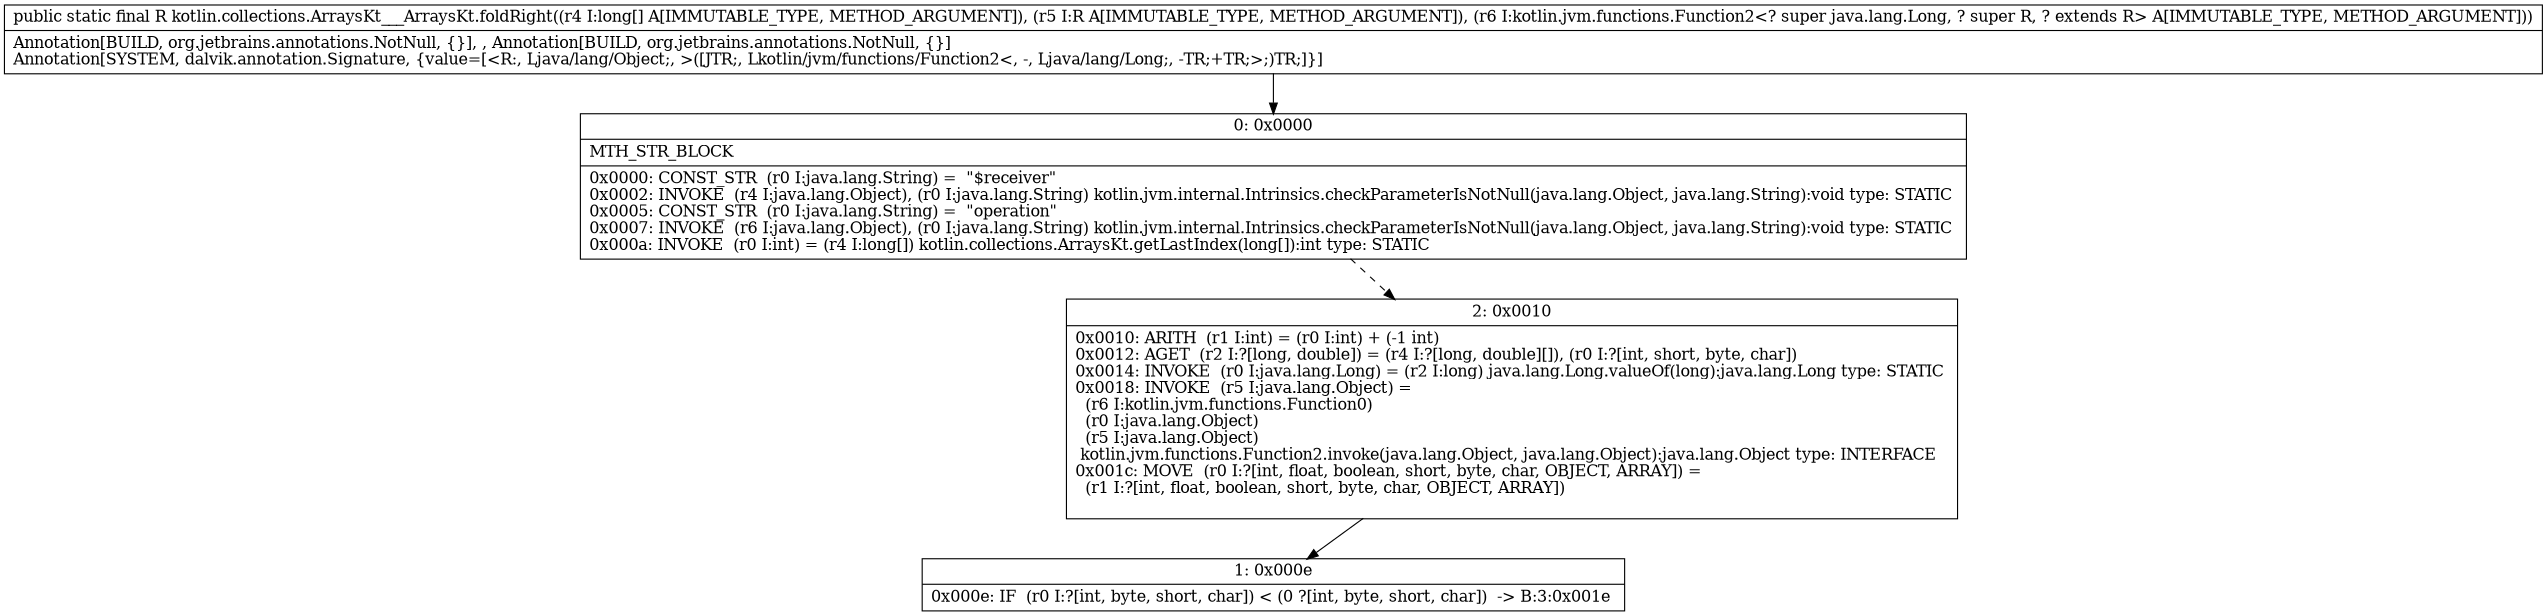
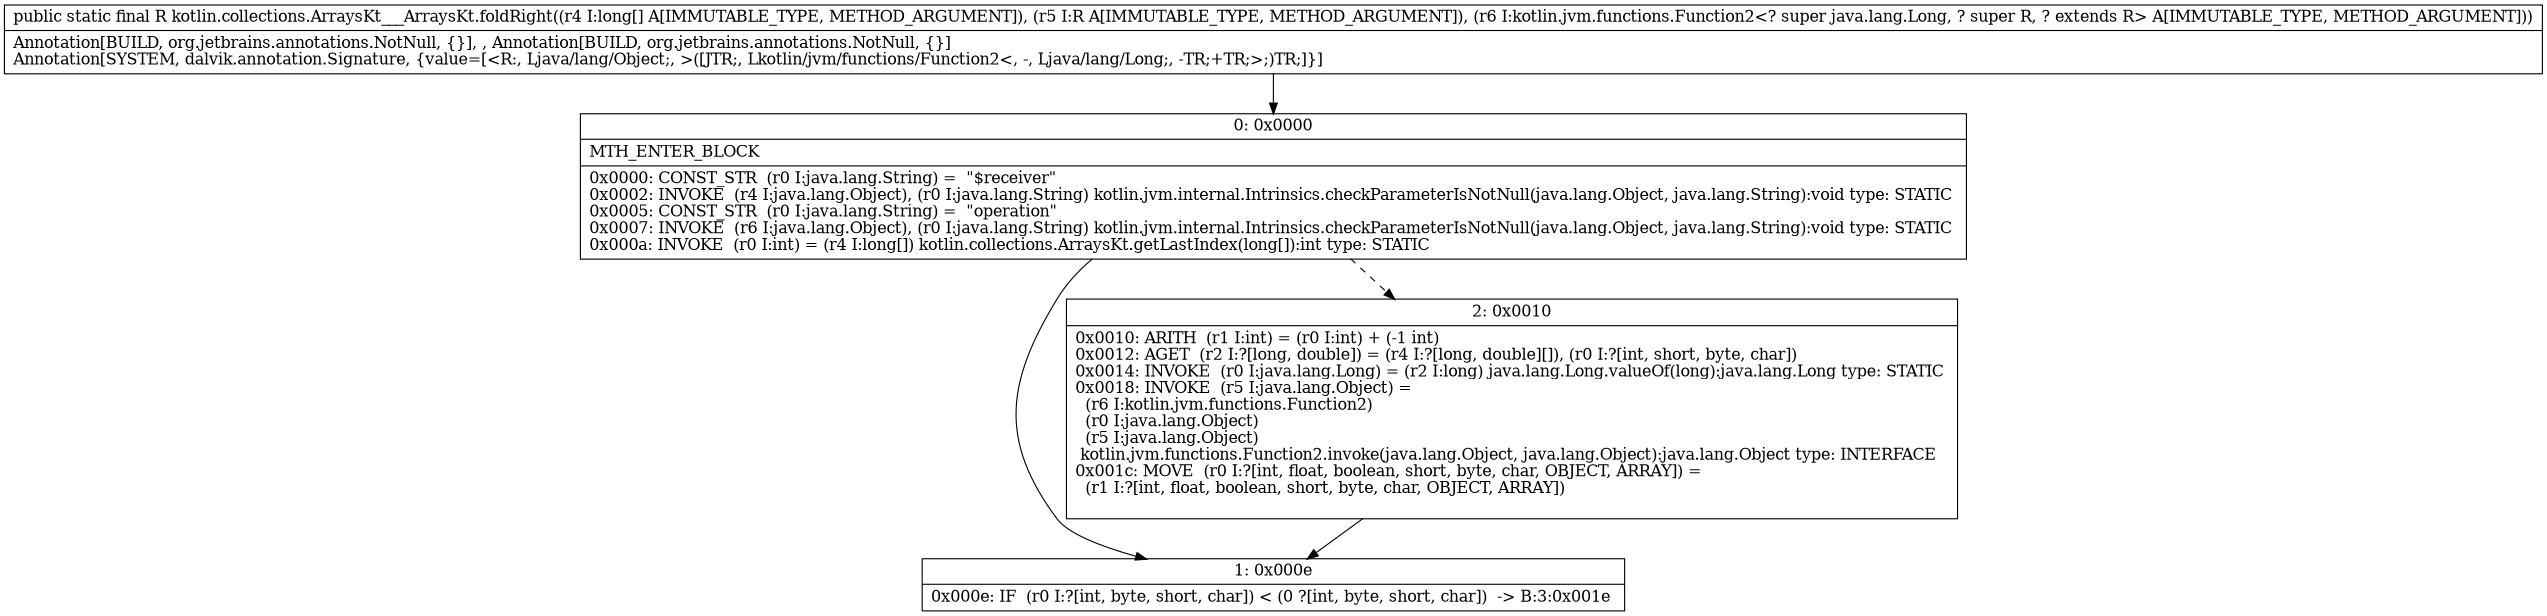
  digraph {
    node [shape=record]
-   n1 [label="{0\:\ 0x0000|MTH_STR_BLOCK\l|0x0000: CONST_STR  (r0 I:java.lang.String) =  \"$receiver\" \l0x0002: INVOKE  (r4 I:java.lang.Object), (r0 I:java.lang.String) kotlin.jvm.internal.Intrinsics.checkParameterIsNotNull(java.lang.Object, java.lang.String):void type: STATIC \l0x0005: CONST_STR  (r0 I:java.lang.String) =  \"operation\" \l0x0007: INVOKE  (r6 I:java.lang.Object), (r0 I:java.lang.String) kotlin.jvm.internal.Intrinsics.checkParameterIsNotNull(java.lang.Object, java.lang.String):void type: STATIC \l0x000a: INVOKE  (r0 I:int) = (r4 I:long[]) kotlin.collections.ArraysKt.getLastIndex(long[]):int type: STATIC \l}"]
+   n1 [label="{0\:\ 0x0000|MTH_ENTER_BLOCK\l|0x0000: CONST_STR  (r0 I:java.lang.String) =  \"$receiver\" \l0x0002: INVOKE  (r4 I:java.lang.Object), (r0 I:java.lang.String) kotlin.jvm.internal.Intrinsics.checkParameterIsNotNull(java.lang.Object, java.lang.String):void type: STATIC \l0x0005: CONST_STR  (r0 I:java.lang.String) =  \"operation\" \l0x0007: INVOKE  (r6 I:java.lang.Object), (r0 I:java.lang.String) kotlin.jvm.internal.Intrinsics.checkParameterIsNotNull(java.lang.Object, java.lang.String):void type: STATIC \l0x000a: INVOKE  (r0 I:int) = (r4 I:long[]) kotlin.collections.ArraysKt.getLastIndex(long[]):int type: STATIC \l}"]
    n2 [label="{1\:\ 0x000e|0x000e: IF  (r0 I:?[int, byte, short, char]) \< (0 ?[int, byte, short, char])  \-\> B:3:0x001e \l}"]
-   n3 [label="{2\:\ 0x0010|0x0010: ARITH  (r1 I:int) = (r0 I:int) + (\-1 int) \l0x0012: AGET  (r2 I:?[long, double]) = (r4 I:?[long, double][]), (r0 I:?[int, short, byte, char]) \l0x0014: INVOKE  (r0 I:java.lang.Long) = (r2 I:long) java.lang.Long.valueOf(long):java.lang.Long type: STATIC \l0x0018: INVOKE  (r5 I:java.lang.Object) = \l  (r6 I:kotlin.jvm.functions.Function0)\l  (r0 I:java.lang.Object)\l  (r5 I:java.lang.Object)\l kotlin.jvm.functions.Function2.invoke(java.lang.Object, java.lang.Object):java.lang.Object type: INTERFACE \l0x001c: MOVE  (r0 I:?[int, float, boolean, short, byte, char, OBJECT, ARRAY]) = \l  (r1 I:?[int, float, boolean, short, byte, char, OBJECT, ARRAY])\l \l}"]
+   n3 [label="{2\:\ 0x0010|0x0010: ARITH  (r1 I:int) = (r0 I:int) + (\-1 int) \l0x0012: AGET  (r2 I:?[long, double]) = (r4 I:?[long, double][]), (r0 I:?[int, short, byte, char]) \l0x0014: INVOKE  (r0 I:java.lang.Long) = (r2 I:long) java.lang.Long.valueOf(long):java.lang.Long type: STATIC \l0x0018: INVOKE  (r5 I:java.lang.Object) = \l  (r6 I:kotlin.jvm.functions.Function2)\l  (r0 I:java.lang.Object)\l  (r5 I:java.lang.Object)\l kotlin.jvm.functions.Function2.invoke(java.lang.Object, java.lang.Object):java.lang.Object type: INTERFACE \l0x001c: MOVE  (r0 I:?[int, float, boolean, short, byte, char, OBJECT, ARRAY]) = \l  (r1 I:?[int, float, boolean, short, byte, char, OBJECT, ARRAY])\l \l}"]
    n4 [label="{public static final R kotlin.collections.ArraysKt___ArraysKt.foldRight((r4 I:long[] A[IMMUTABLE_TYPE, METHOD_ARGUMENT]), (r5 I:R A[IMMUTABLE_TYPE, METHOD_ARGUMENT]), (r6 I:kotlin.jvm.functions.Function2\<? super java.lang.Long, ? super R, ? extends R\> A[IMMUTABLE_TYPE, METHOD_ARGUMENT]))  | Annotation[BUILD, org.jetbrains.annotations.NotNull, \{\}], , Annotation[BUILD, org.jetbrains.annotations.NotNull, \{\}]\lAnnotation[SYSTEM, dalvik.annotation.Signature, \{value=[\<R:, Ljava\/lang\/Object;, \>([JTR;, Lkotlin\/jvm\/functions\/Function2\<, \-, Ljava\/lang\/Long;, \-TR;+TR;\>;)TR;]\}]\l}"]
+   n1 -> n2
    n1 -> n3 [style=dashed]
    n3 -> n2
    n4 -> n1
  }
